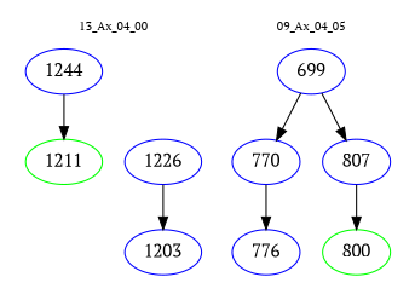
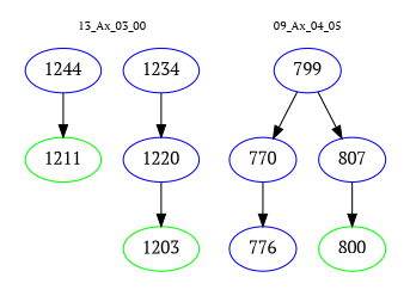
  digraph {
    fontname="PT Serif"
    node [color=blue fontname="PT Serif"]
    edge [color=black fontname="PT Serif"]
-   n2 [label=1226]
+   n1 [label=1234]
+   n2 [label=1220]
    n3 [label=1244]
-   n4 [label=1203]
+   n4 [color=green label=1203]
    n5 [color=green label=1211]
-   n6 [label=699]
+   n6 [label=799]
    n7 [label=770]
    n8 [label=807]
    n9 [label=776]
    n10 [color=green label=800]
    subgraph cluster_1 {
      color=white
      fontsize=10
-     label="13_Ax_04_00"
+     label="13_Ax_03_00"
+     n1
      n2
      n3
      n4
      n5
    }
    subgraph cluster_2 {
      color=white
      fontsize=10
      label="09_Ax_04_05"
      n6
      n7
      n8
      n9
      n10
    }
+   n1 -> n2
    n2 -> n4
    n3 -> n5
    n6 -> n7
    n6 -> n8
    n7 -> n9
    n8 -> n10
  }
